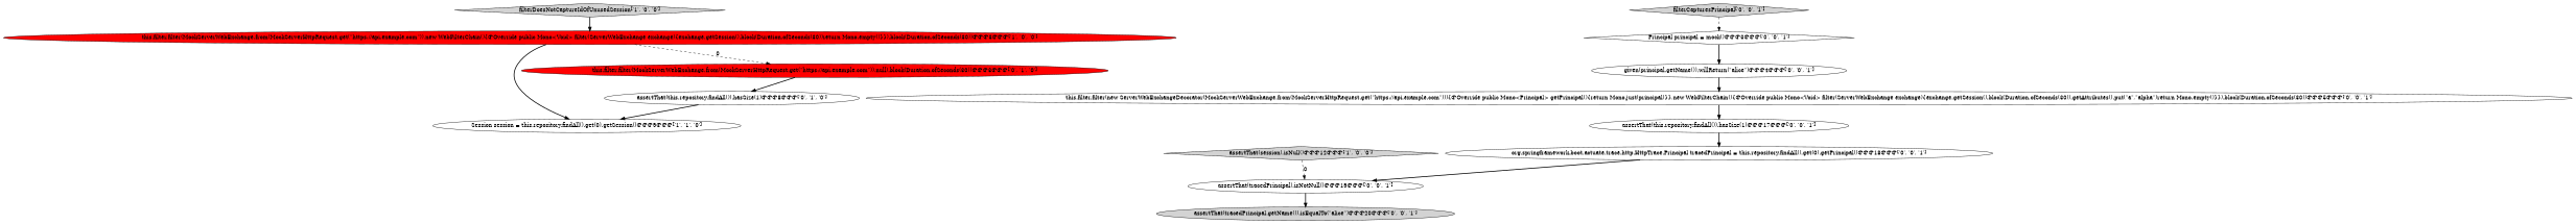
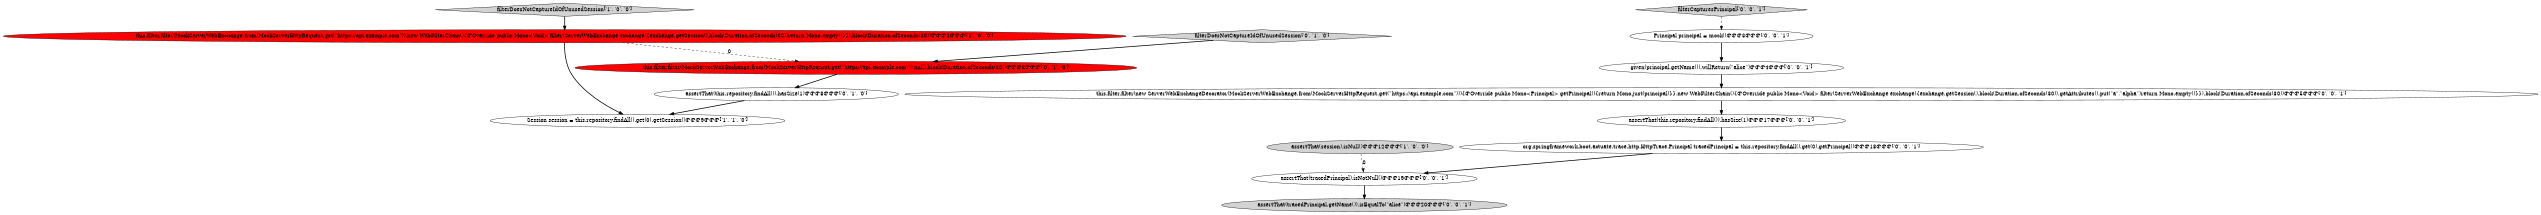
  digraph {
    node [fillcolor=white shape=ellipse style=filled]
    edge [style=bold]
    n1 [fillcolor=lightgray label="filterDoesNotCaptureIdOfUnusedSession['1', '0', '0']" shape=diamond]
    n2 [fillcolor=red label="this.filter.filter(MockServerWebExchange.from(MockServerHttpRequest.get(\"https://api.example.com\")),new WebFilterChain(){@Override public Mono<Void> filter(ServerWebExchange exchange){exchange.getSession().block(Duration.ofSeconds(30))return Mono.empty()}}).block(Duration.ofSeconds(30))@@@3@@@['1', '0', '0']"]
    n3 [label="Session session = this.repository.findAll().get(0).getSession()@@@9@@@['1', '1', '0']"]
    n4 [fillcolor=red label="this.filter.filter(MockServerWebExchange.from(MockServerHttpRequest.get(\"https://api.example.com\")),null).block(Duration.ofSeconds(30))@@@3@@@['0', '1', '0']"]
    n5 [label="org.springframework.boot.actuate.trace.http.HttpTrace.Principal tracedPrincipal = this.repository.findAll().get(0).getPrincipal()@@@18@@@['0', '0', '1']"]
    n6 [label="assertThat(tracedPrincipal).isNotNull()@@@19@@@['0', '0', '1']"]
    n7 [fillcolor=lightgray label="assertThat(tracedPrincipal.getName()).isEqualTo(\"alice\")@@@20@@@['0', '0', '1']"]
+   n8 [fillcolor=lightgray label="filterDoesNotCaptureIdOfUnusedSession['0', '1', '0']" shape=diamond]
    n9 [label="assertThat(this.repository.findAll()).hasSize(1)@@@8@@@['0', '1', '0']"]
    n10 [label="this.filter.filter(new ServerWebExchangeDecorator(MockServerWebExchange.from(MockServerHttpRequest.get(\"https://api.example.com\"))){@Override public Mono<Principal> getPrincipal(){return Mono.just(principal)}},new WebFilterChain(){@Override public Mono<Void> filter(ServerWebExchange exchange){exchange.getSession().block(Duration.ofSeconds(30)).getAttributes().put(\"a\",\"alpha\")return Mono.empty()}}).block(Duration.ofSeconds(30))@@@5@@@['0', '0', '1']"]
    n11 [label="assertThat(this.repository.findAll()).hasSize(1)@@@17@@@['0', '0', '1']"]
-   n12 [fillcolor=lightgray label="assertThat(session).isNull()@@@12@@@['1', '0', '0']" shape=diamond]
+   n12 [fillcolor=lightgray label="assertThat(session).isNull()@@@12@@@['1', '0', '0']"]
    n13 [fillcolor=lightgray label="filterCapturesPrincipal['0', '0', '1']" shape=diamond]
-   n14 [label="Principal principal = mock()@@@3@@@['0', '0', '1']" shape=diamond]
+   n14 [label="Principal principal = mock()@@@3@@@['0', '0', '1']"]
    n15 [label="given(principal.getName()).willReturn(\"alice\")@@@4@@@['0', '0', '1']"]
    n1 -> n2
    n2 -> n3
    n2 -> n4 [label=0 style=dashed]
    n4 -> n9
    n5 -> n6
    n6 -> n7
+   n8 -> n4
    n9 -> n3
    n10 -> n11
    n11 -> n5
    n12 -> n6 [label=0 style=dashed]
    n13 -> n14 [style=dashed]
    n14 -> n15
    n15 -> n10
  }
